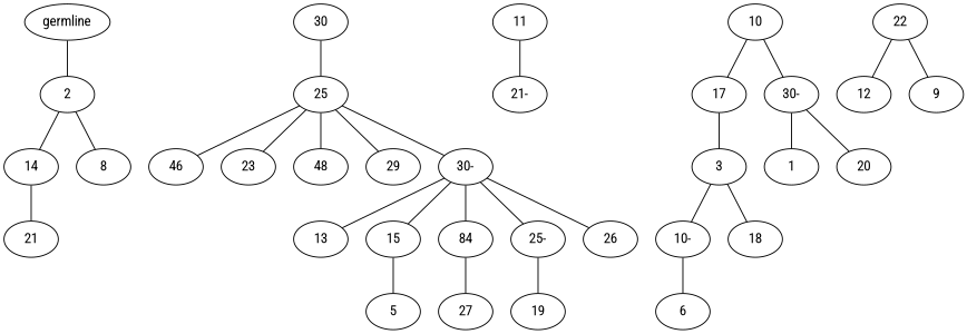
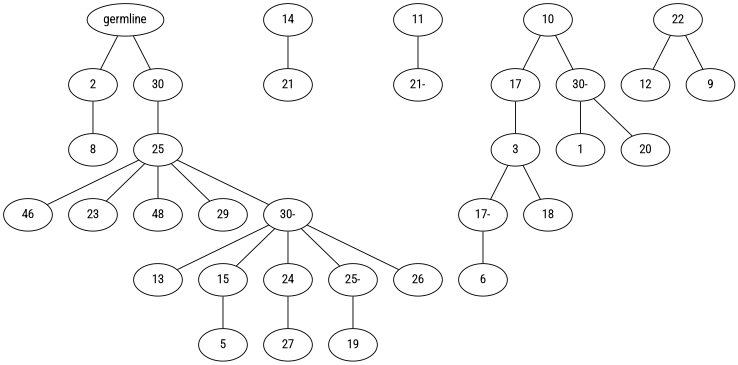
  graph {
    fontname="Roboto Condensed"
    node [fontname="Roboto Condensed"]
    edge [fontname="Roboto Condensed"]
    n1 [label=germline]
    n2 [label=2]
    n3 [label=30]
    n4 [label=14]
    n5 [label=8]
    n6 [label=25]
    n7 [label=21]
    n8 [label=11]
    n9 [label="21-"]
    n10 [label=10]
    n11 [label=17]
    n12 [label="30-"]
    n13 [label=46]
    n14 [label=23]
    n15 [label=48]
    n16 [label=29]
    n17 [label="30-"]
    n18 [label=3]
    n19 [label=1]
    n20 [label=20]
-   n21 [label="10-"]
+   n21 [label="17-"]
    n22 [label=18]
    n23 [label=6]
    n24 [label=22]
    n25 [label=12]
    n26 [label=9]
    n27 [label=13]
    n28 [label=15]
-   n29 [label=84]
+   n29 [label=24]
    n30 [label="25-"]
    n31 [label=26]
    n32 [label=5]
    n33 [label=27]
    n34 [label=19]
    n1 -- n2
-   n2 -- n4
+   n1 -- n3
    n2 -- n5
    n3 -- n6
    n4 -- n7
    n6 -- n13
    n6 -- n14
    n6 -- n15
    n6 -- n16
    n6 -- n17
    n8 -- n9
    n10 -- n11
    n10 -- n12
    n11 -- n18
    n12 -- n19
    n12 -- n20
    n17 -- n27
    n17 -- n28
    n17 -- n29
    n17 -- n30
    n17 -- n31
    n18 -- n21
    n18 -- n22
    n21 -- n23
    n24 -- n25
    n24 -- n26
    n28 -- n32
    n29 -- n33
    n30 -- n34
  }
